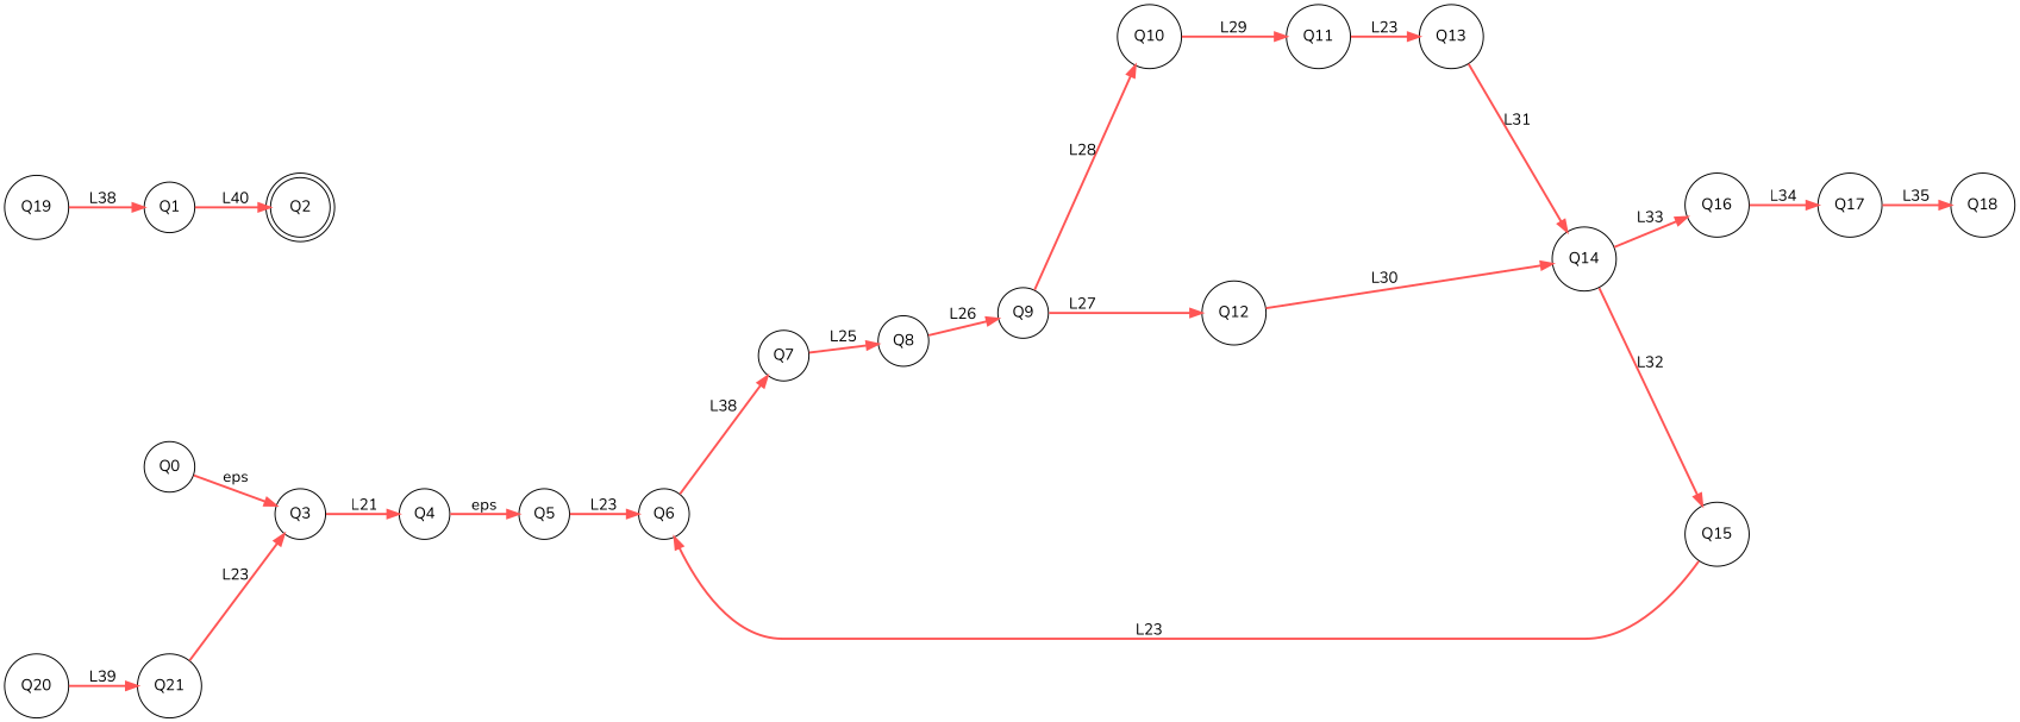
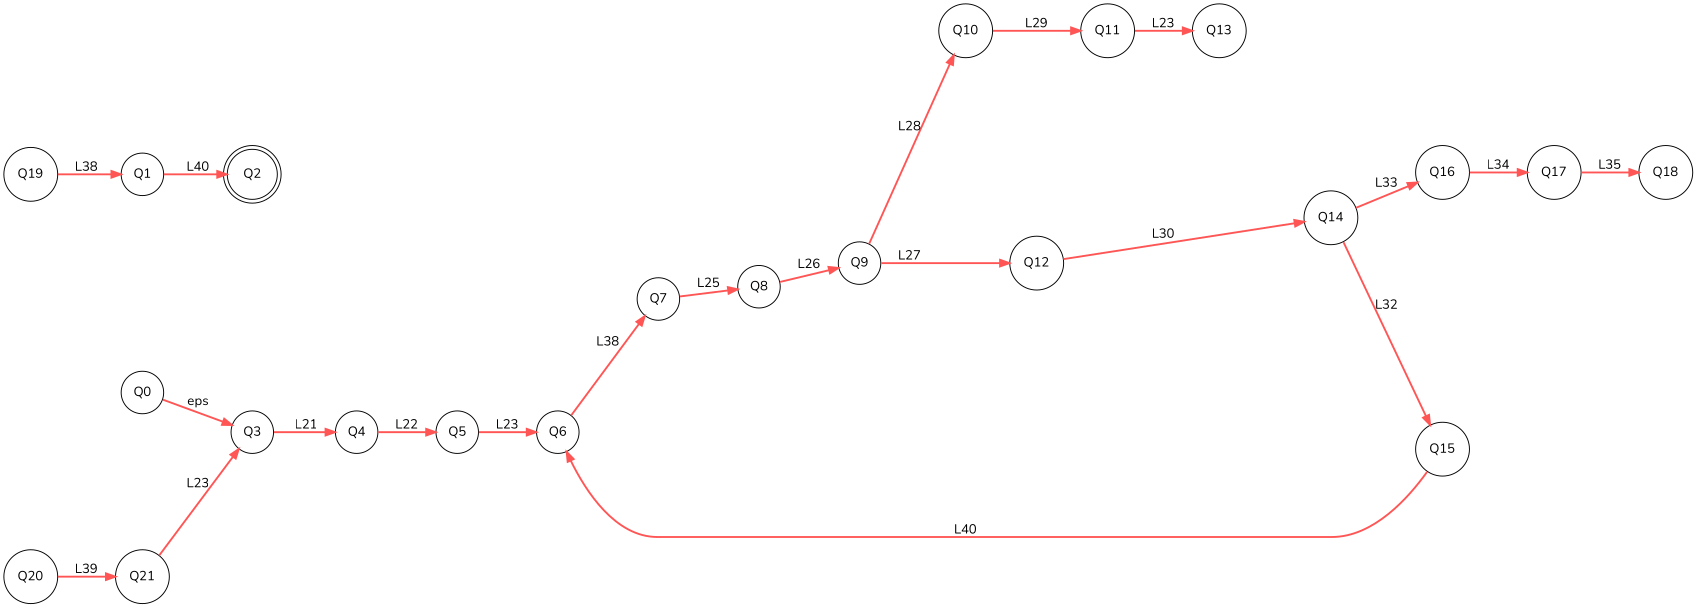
  digraph {
    fontname=Nunito
    nodesep=2.0
    rankdir=LR
    node [fontname=Nunito shape=circle]
    edge [color="#ff5555" fontname=Nunito style=bold]
    Q0
    Q3
    Q4
    Q5
    Q2 [peripheries=2]
    Q1
    Q6
    Q7
    Q8
    Q9
    Q12
    Q10
    Q14
    Q11
    Q15
    Q16
    Q13
    Q17
    Q18
    Q19
    Q20
    Q21
    Q0 -> Q3 [label=eps]
    Q3 -> Q4 [label=L21]
-   Q4 -> Q5 [label=eps]
+   Q4 -> Q5 [label=L22]
    Q5 -> Q6 [label=L23]
    Q1 -> Q2 [label=L40]
    Q6 -> Q7 [label=L38]
    Q7 -> Q8 [label=L25]
    Q8 -> Q9 [label=L26]
    Q9 -> Q12 [label=L27]
    Q9 -> Q10 [label=L28]
    Q12 -> Q14 [label=L30]
    Q10 -> Q11 [label=L29]
    Q14 -> Q15 [label=L32]
    Q14 -> Q16 [label=L33]
    Q11 -> Q13 [label=L23]
-   Q15 -> Q6 [label=L23]
+   Q15 -> Q6 [label=L40]
    Q16 -> Q17 [label=L34]
-   Q13 -> Q14 [label=L31]
    Q17 -> Q18 [label=L35]
    Q19 -> Q1 [label=L38]
    Q20 -> Q21 [label=L39]
    Q21 -> Q3 [label=L23]
  }
